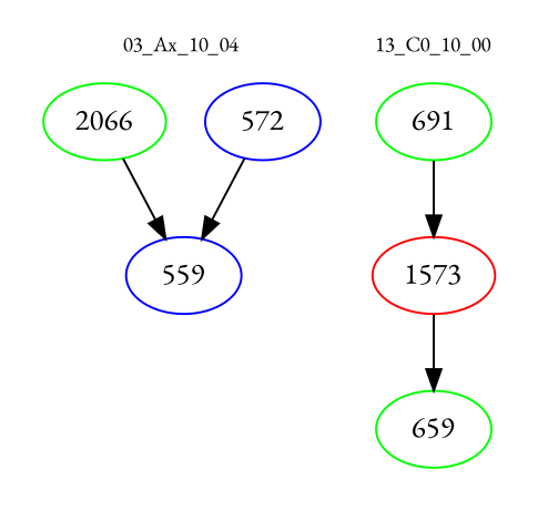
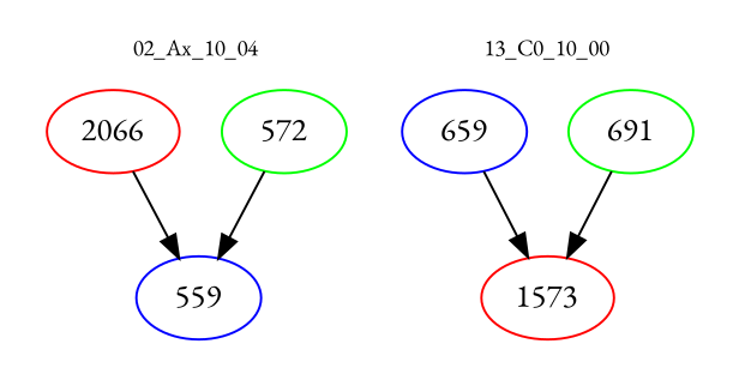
  digraph {
    fontname="EB Garamond"
    node [color=green fontname="EB Garamond"]
    edge [color=black fontname="EB Garamond"]
-   n1 [color=blue label=572]
+   n1 [label=572]
    n2 [color=blue label=559]
-   n3 [label=2066]
+   n3 [color=red label=2066]
    n4 [label=691]
-   n5 [label=659]
+   n5 [color=blue label=659]
    n6 [color=red label=1573]
    subgraph cluster_1 {
      color=white
      fontsize=10
-     label="03_Ax_10_04"
+     label="02_Ax_10_04"
      n1
      n2
      n3
    }
    subgraph cluster_2 {
      color=white
      fontsize=10
      label="13_C0_10_00"
      n4
      n5
      n6
    }
    n1 -> n2
    n3 -> n2
    n4 -> n6
-   n6 -> n5
+   n5 -> n6
  }
